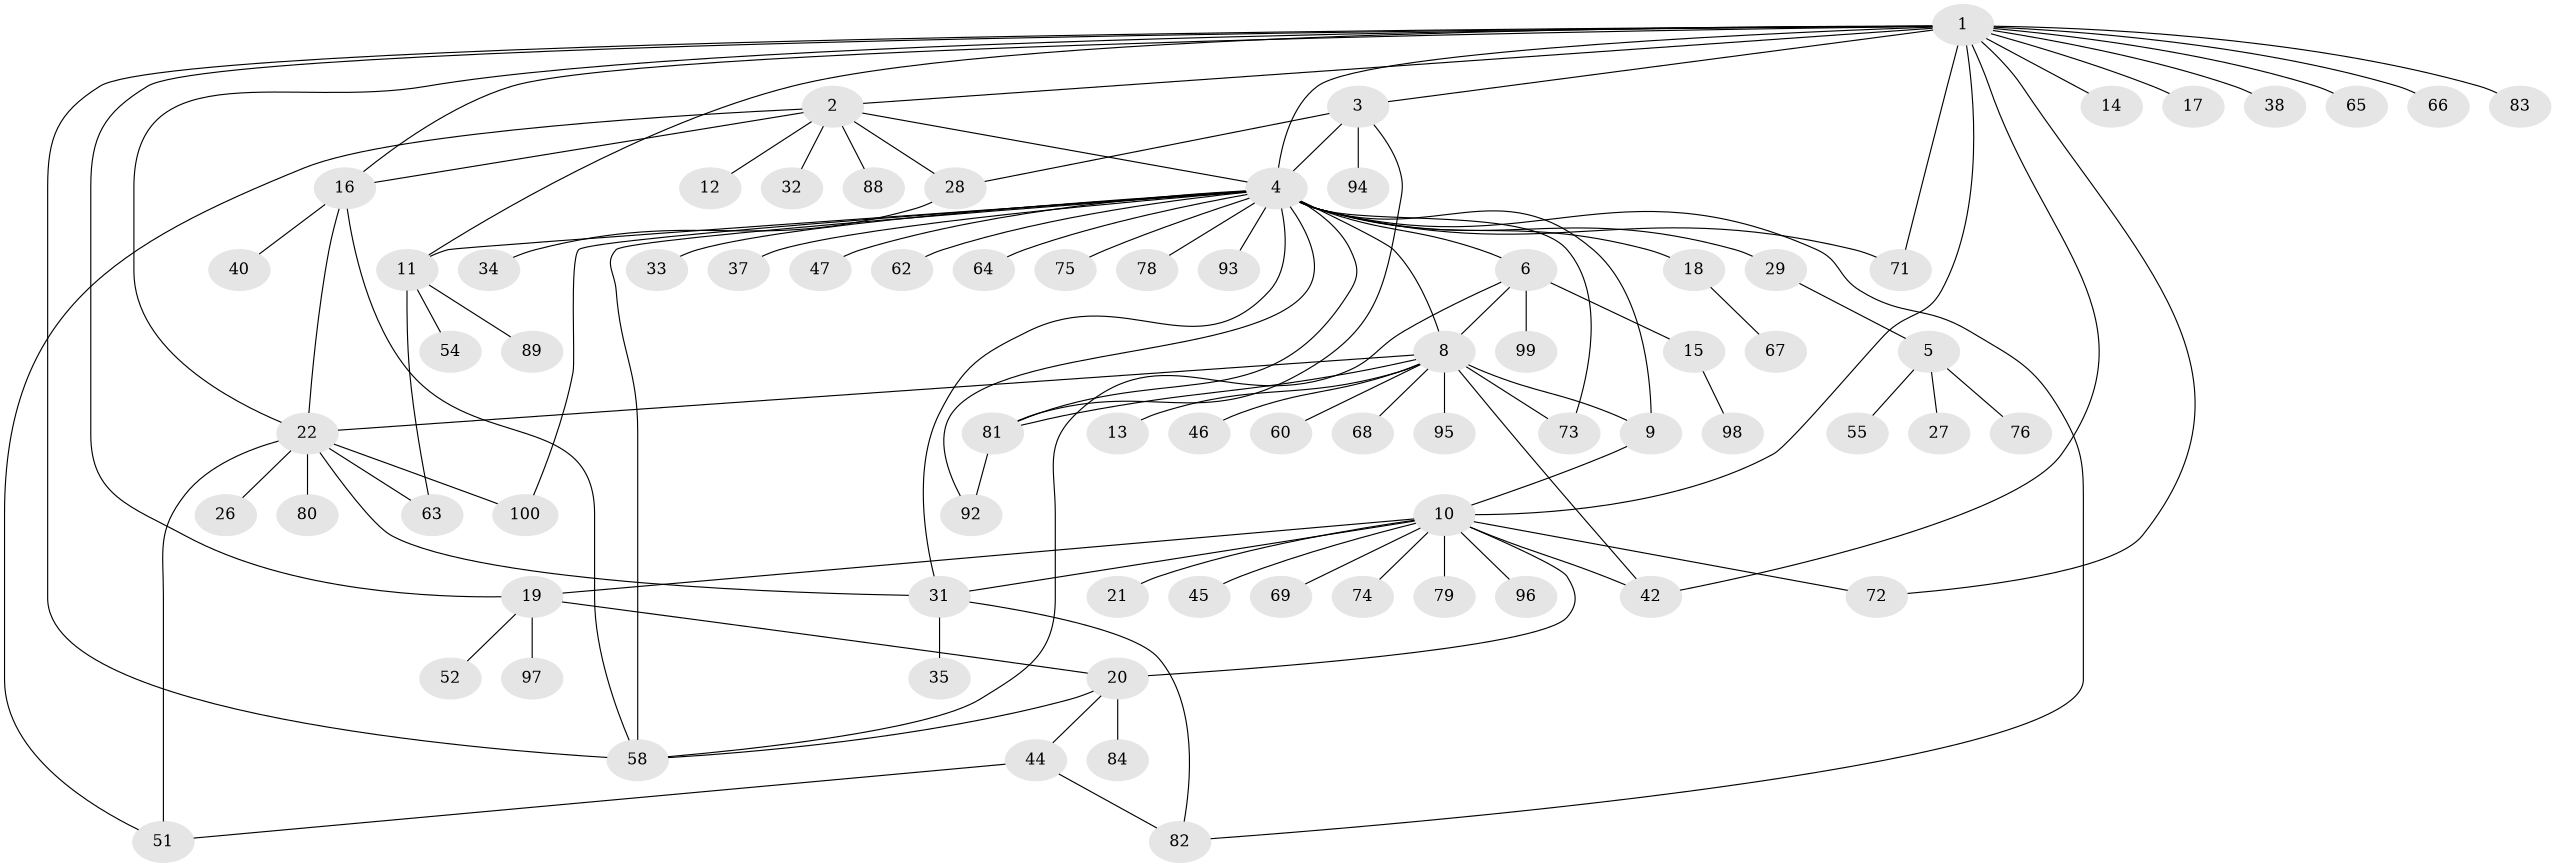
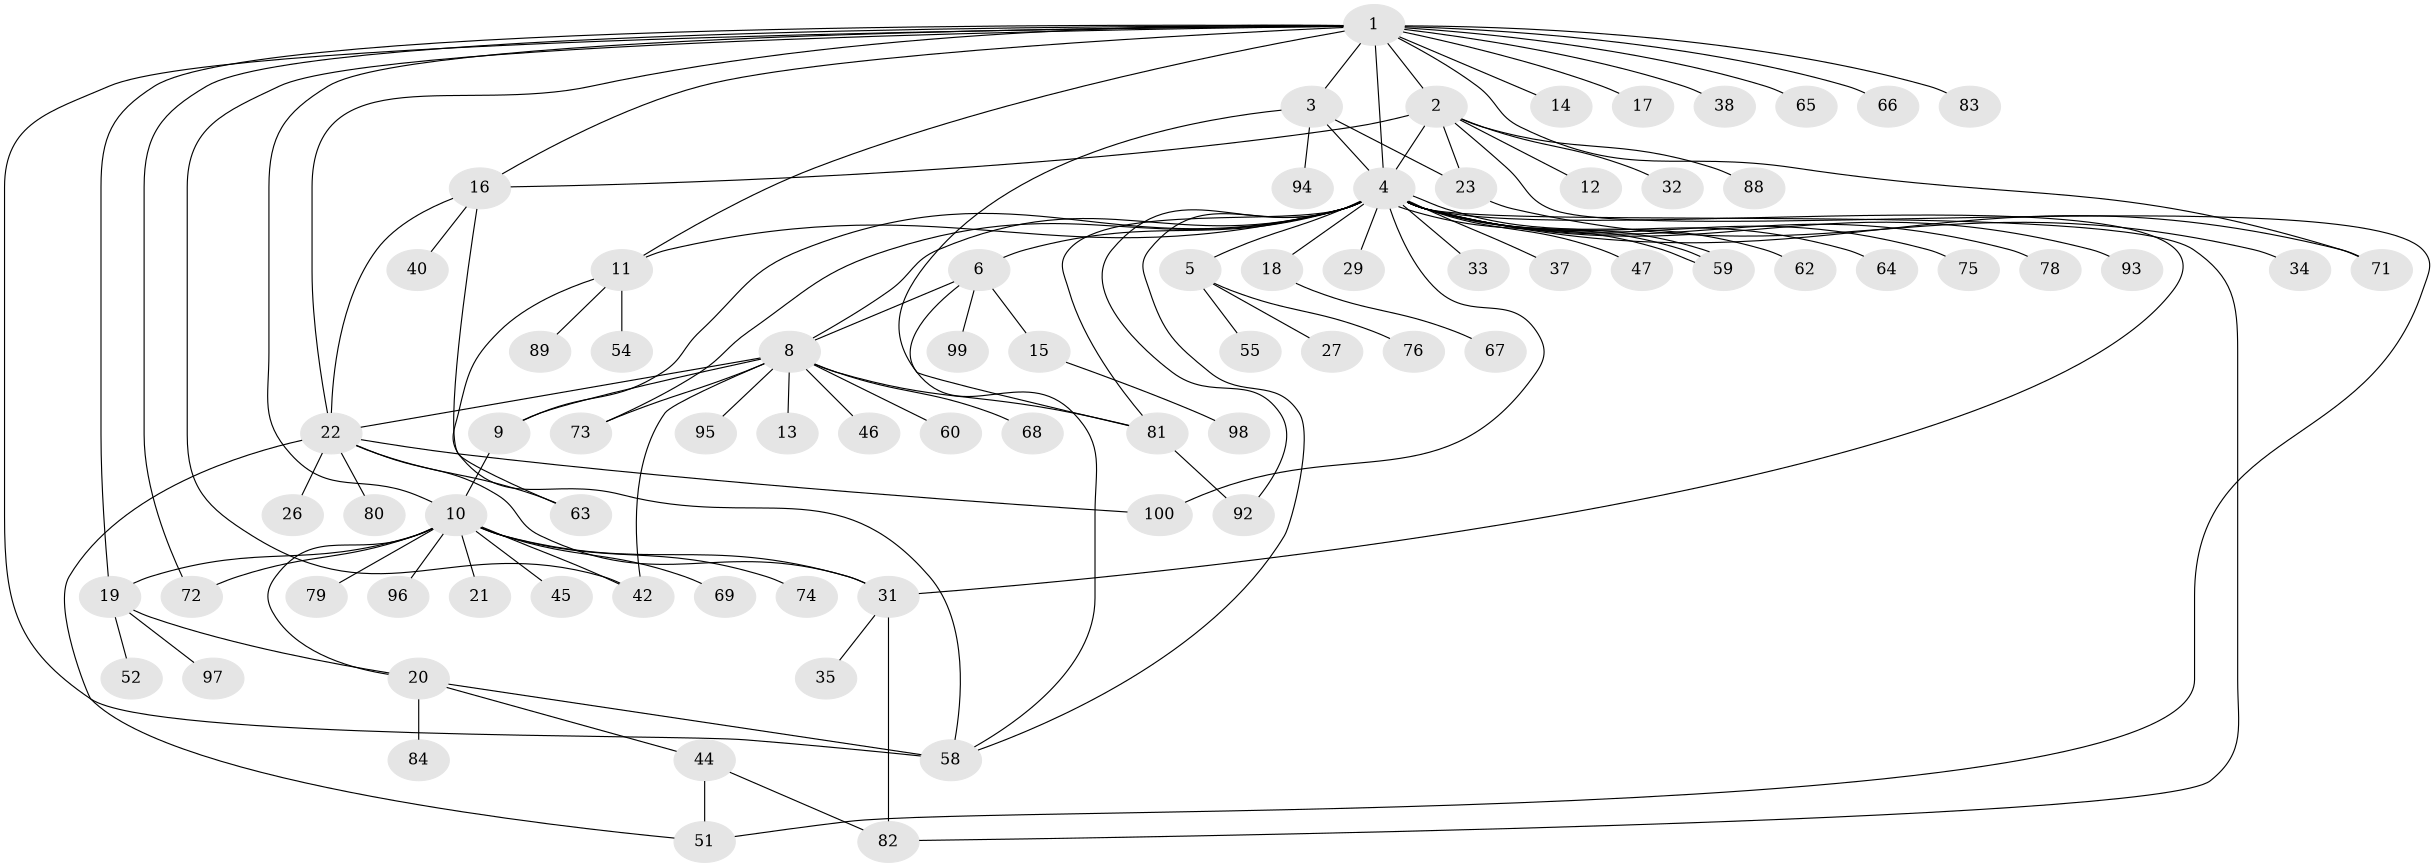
  graph {
    node [color=gray90 style=filled]
    1 [super="+53"]
    2 [super="+7"]
    3 [super="+90"]
    4 [super="+25"]
    10 [super="+50"]
    11
    14
    16 [super="+39"]
    17 [super="+85"]
    19 [super="+48"]
    22 [super="+49"]
    38
    42 [super="+91"]
    58
    65
    66
    71
    72
    83
    12
-   23 [super="+24" label=28]
+   23 [super="+24"]
    32
    51
    88
    94
    81 [super="+87"]
    5
    6 [super="+56"]
    8 [super="+36"]
    9
    18 [super="+30"]
    29
    31 [super="+43"]
    33 [super="+61"]
    37
    47
+   59 [super="+86"]
    62
    64
    75
    n41 [label=73]
    78
    82
    92
    93
    100
    20 [super="+41"]
    21
    45
    69
    74
    79
    96
    54
    63 [super="+73"]
    89
    40
    52
    97
    26
    80
    34
    27
    76
    55
    15
    99
    13
    46
    60
    68
    95
    67
    35
    98
    44 [super="+57"]
    84
    1 -- 2
    1 -- 3
    1 -- 4
    1 -- 10
    1 -- 11
    1 -- 14
    1 -- 16
    1 -- 17 [weight=2]
    1 -- 19
    1 -- 22
    1 -- 38
    1 -- 42
    1 -- 58
    1 -- 65
    1 -- 66
    1 -- 71
    1 -- 72
    1 -- 83
    2 -- 4
    2 -- 16
    2 -- 12
    2 -- 23
    2 -- 32
    2 -- 51
    2 -- 88
    3 -- 4
    3 -- 23
    3 -- 94
    3 -- 81
    4 -- 11
    4 -- 58
    4 -- 71
    4 -- 81
-   29 -- 5
+   4 -- 5
    4 -- 6
    4 -- 8
    4 -- 9
    4 -- 18
    4 -- 29
    4 -- 31
    4 -- 33
    4 -- 37
    4 -- 47
+   4 -- 59
+   4 -- 59
+   4 -- 59
    4 -- 62
    4 -- 64
    4 -- 75
    4 -- n41
    4 -- 78
    4 -- 82
    4 -- 92
    4 -- 93
    4 -- 100
    10 -- 19
    10 -- 42 [weight=2]
    10 -- 72
    10 -- 31
    10 -- 20
    10 -- 21
    10 -- 45
    10 -- 69
    10 -- 74
    10 -- 79
    10 -- 96
    11 -- 54
    11 -- 63
    11 -- 89
    16 -- 22
    16 -- 58
    16 -- 40
    19 -- 20
    19 -- 52
    19 -- 97
    22 -- 51
    22 -- 31
    22 -- 100
    22 -- 63
    22 -- 26
    22 -- 80
    23 -- 34
    81 -- 92
    5 -- 27
    5 -- 76
    5 -- 55
    6 -- 58
    6 -- 8
    6 -- 15
    6 -- 99
    8 -- 22
    8 -- 42
    8 -- 81
    8 -- 9
    8 -- n41
    8 -- 13
    8 -- 46
    8 -- 60
    8 -- 68
    8 -- 95
    9 -- 10
    18 -- 67
    31 -- 82
    31 -- 35
    20 -- 58
    20 -- 44
    20 -- 84
    15 -- 98
    44 -- 51
    44 -- 82
  }
